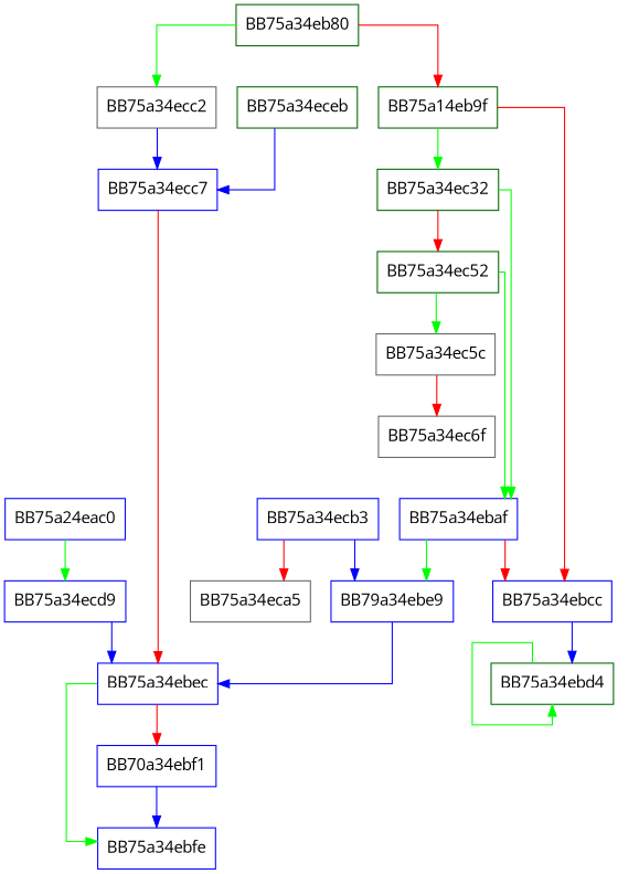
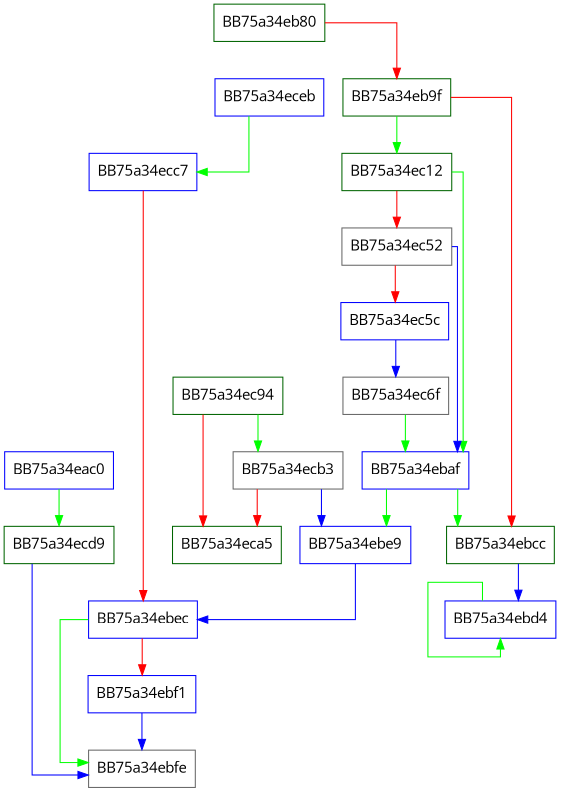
  digraph {
    fontname="Open Sans"
    splines=ortho
    node [color=blue fontname="Open Sans" shape=box]
    edge [color=green fontname="Open Sans"]
-   BB75a34eac0 [label=BB75a24eac0]
-   BB75a34ecd9
+   BB75a34eac0
+   BB75a34ecd9 [color=darkgreen]
    BB75a34ebec
-   BB75a34ebfe
-   BB75a34ebf1 [label=BB70a34ebf1]
+   BB75a34ebfe [color=gray40]
+   BB75a34ebf1
    BB75a34ecc7
-   BB75a34eceb [color=darkgreen]
-   BB75a34ecc2 [color=gray40]
+   BB75a34eceb
    BB75a34eb80 [color=darkgreen]
-   BB75a34eb9f [color=darkgreen label=BB75a14eb9f]
-   BB75a34ec32 [color=darkgreen]
-   BB75a34ebcc
+   BB75a34eb9f [color=darkgreen]
+   BB75a34ec32 [color=darkgreen label=BB75a34ec12]
+   BB75a34ebcc [color=darkgreen]
    BB75a34ebaf
-   BB75a34ec52 [color=darkgreen]
-   BB75a34ebe9 [label=BB79a34ebe9]
-   BB75a34ec5c [color=gray40]
-   BB75a34ebd4 [color=darkgreen]
-   BB75a34ecb3
-   BB75a34eca5 [color=gray40]
+   BB75a34ec52 [color=gray40]
+   BB75a34ebe9
+   BB75a34ec5c
+   BB75a34ebd4
+   BB75a34ecb3 [color=gray40]
+   BB75a34ec94 [color=darkgreen]
+   BB75a34eca5 [color=darkgreen]
    BB75a34ec6f [color=gray40]
    BB75a34eac0 -> BB75a34ecd9
-   BB75a34ecd9 -> BB75a34ebec [color=blue]
+   BB75a34ecd9 -> BB75a34ebfe [color=blue]
    BB75a34ebec -> BB75a34ebfe
    BB75a34ebec -> BB75a34ebf1 [color=red]
    BB75a34ebf1 -> BB75a34ebfe [color=blue]
    BB75a34ecc7 -> BB75a34ebec [color=red]
-   BB75a34eceb -> BB75a34ecc7 [color=blue]
-   BB75a34ecc2 -> BB75a34ecc7 [color=blue]
-   BB75a34eb80 -> BB75a34ecc2
+   BB75a34eceb -> BB75a34ecc7
    BB75a34eb80 -> BB75a34eb9f [color=red]
    BB75a34eb9f -> BB75a34ec32
    BB75a34eb9f -> BB75a34ebcc [color=red]
    BB75a34ec32 -> BB75a34ebaf
    BB75a34ec32 -> BB75a34ec52 [color=red]
    BB75a34ebcc -> BB75a34ebd4 [color=blue]
-   BB75a34ebaf -> BB75a34ebcc [color=red]
+   BB75a34ebaf -> BB75a34ebcc
    BB75a34ebaf -> BB75a34ebe9
-   BB75a34ec52 -> BB75a34ebaf
-   BB75a34ec52 -> BB75a34ec5c
+   BB75a34ec52 -> BB75a34ebaf [color=blue]
+   BB75a34ec52 -> BB75a34ec5c [color=red]
    BB75a34ebe9 -> BB75a34ebec [color=blue]
-   BB75a34ec5c -> BB75a34ec6f [color=red]
+   BB75a34ec5c -> BB75a34ec6f [color=blue]
    BB75a34ebd4 -> BB75a34ebd4
    BB75a34ecb3 -> BB75a34ebe9 [color=blue]
    BB75a34ecb3 -> BB75a34eca5 [color=red]
+   BB75a34ec94 -> BB75a34ecb3
+   BB75a34ec94 -> BB75a34eca5 [color=red]
+   BB75a34ec6f -> BB75a34ebaf
  }
